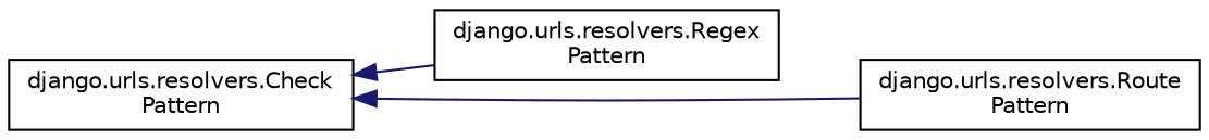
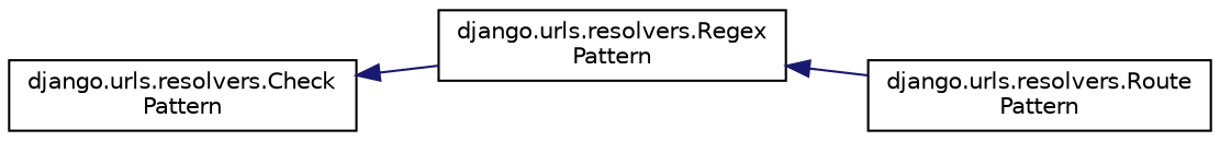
  digraph {
    rankdir=LR
    node [color=black fillcolor=white fontname=Helvetica fontsize=10 shape=record style=filled]
    edge [color=midnightblue dir=back fontname=Helvetica fontsize=10 labelfontname=Helvetica labelfontsize=10 style=solid]
    n1 [height=0.2 label="django.urls.resolvers.Check\lPattern" width=0.4]
    n2 [height=0.2 label="django.urls.resolvers.Regex\lPattern" width=0.4]
    n3 [height=0.2 label="django.urls.resolvers.Route\lPattern" width=0.4]
    n1 -> n2
-   n1 -> n3
+   n2 -> n3
  }
